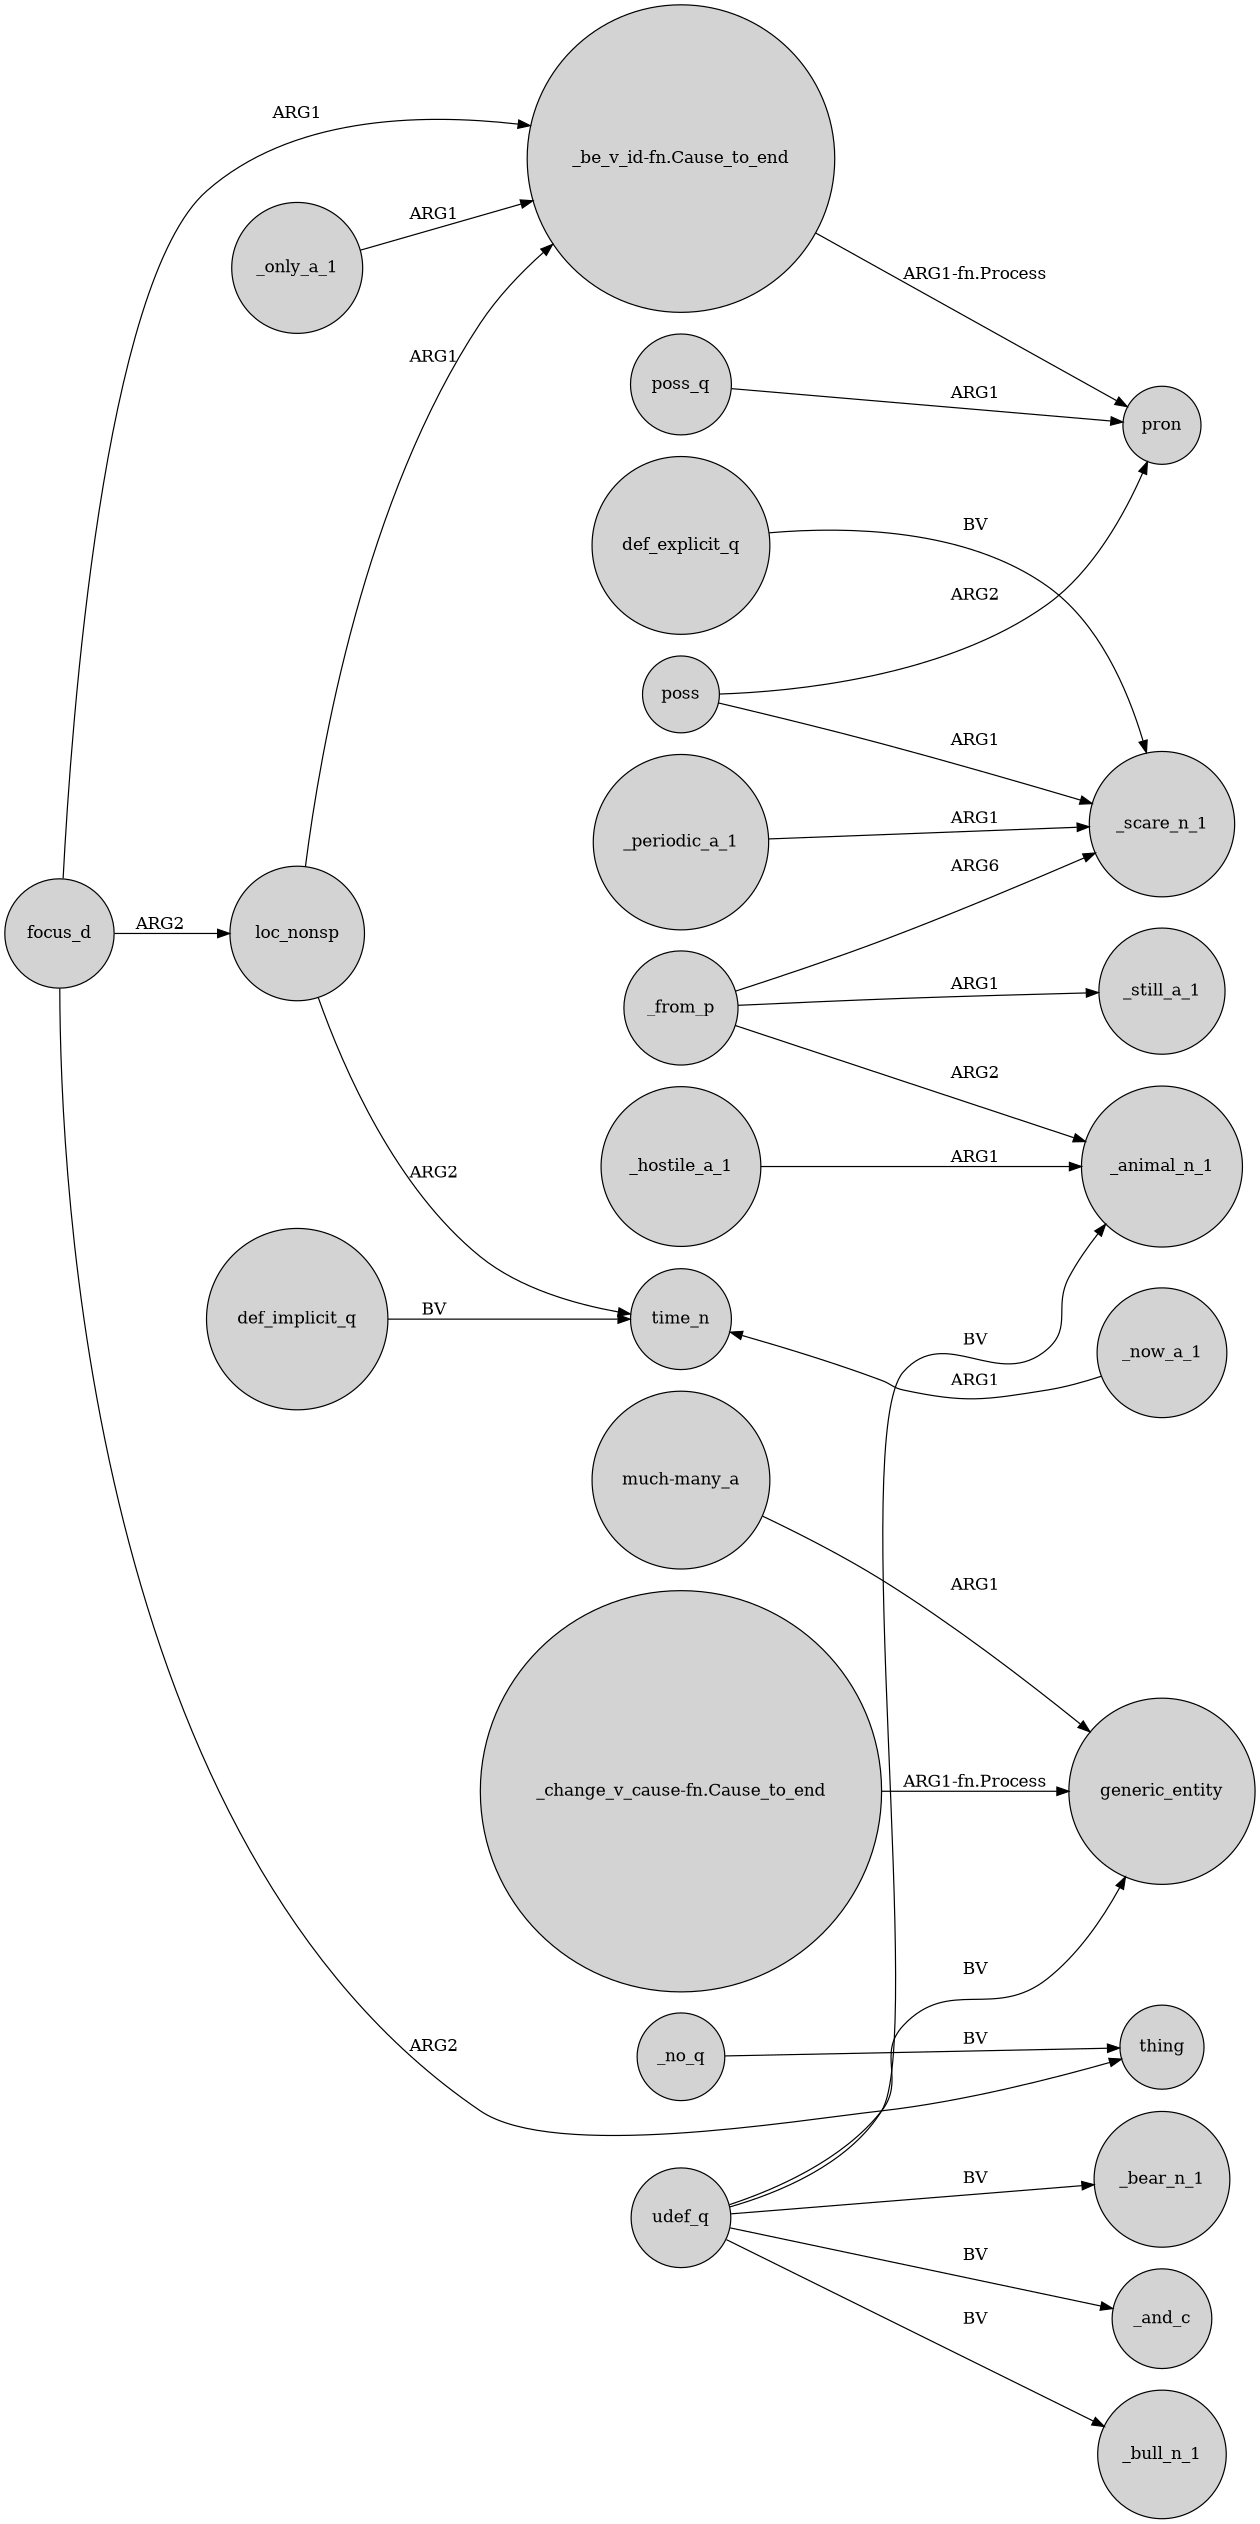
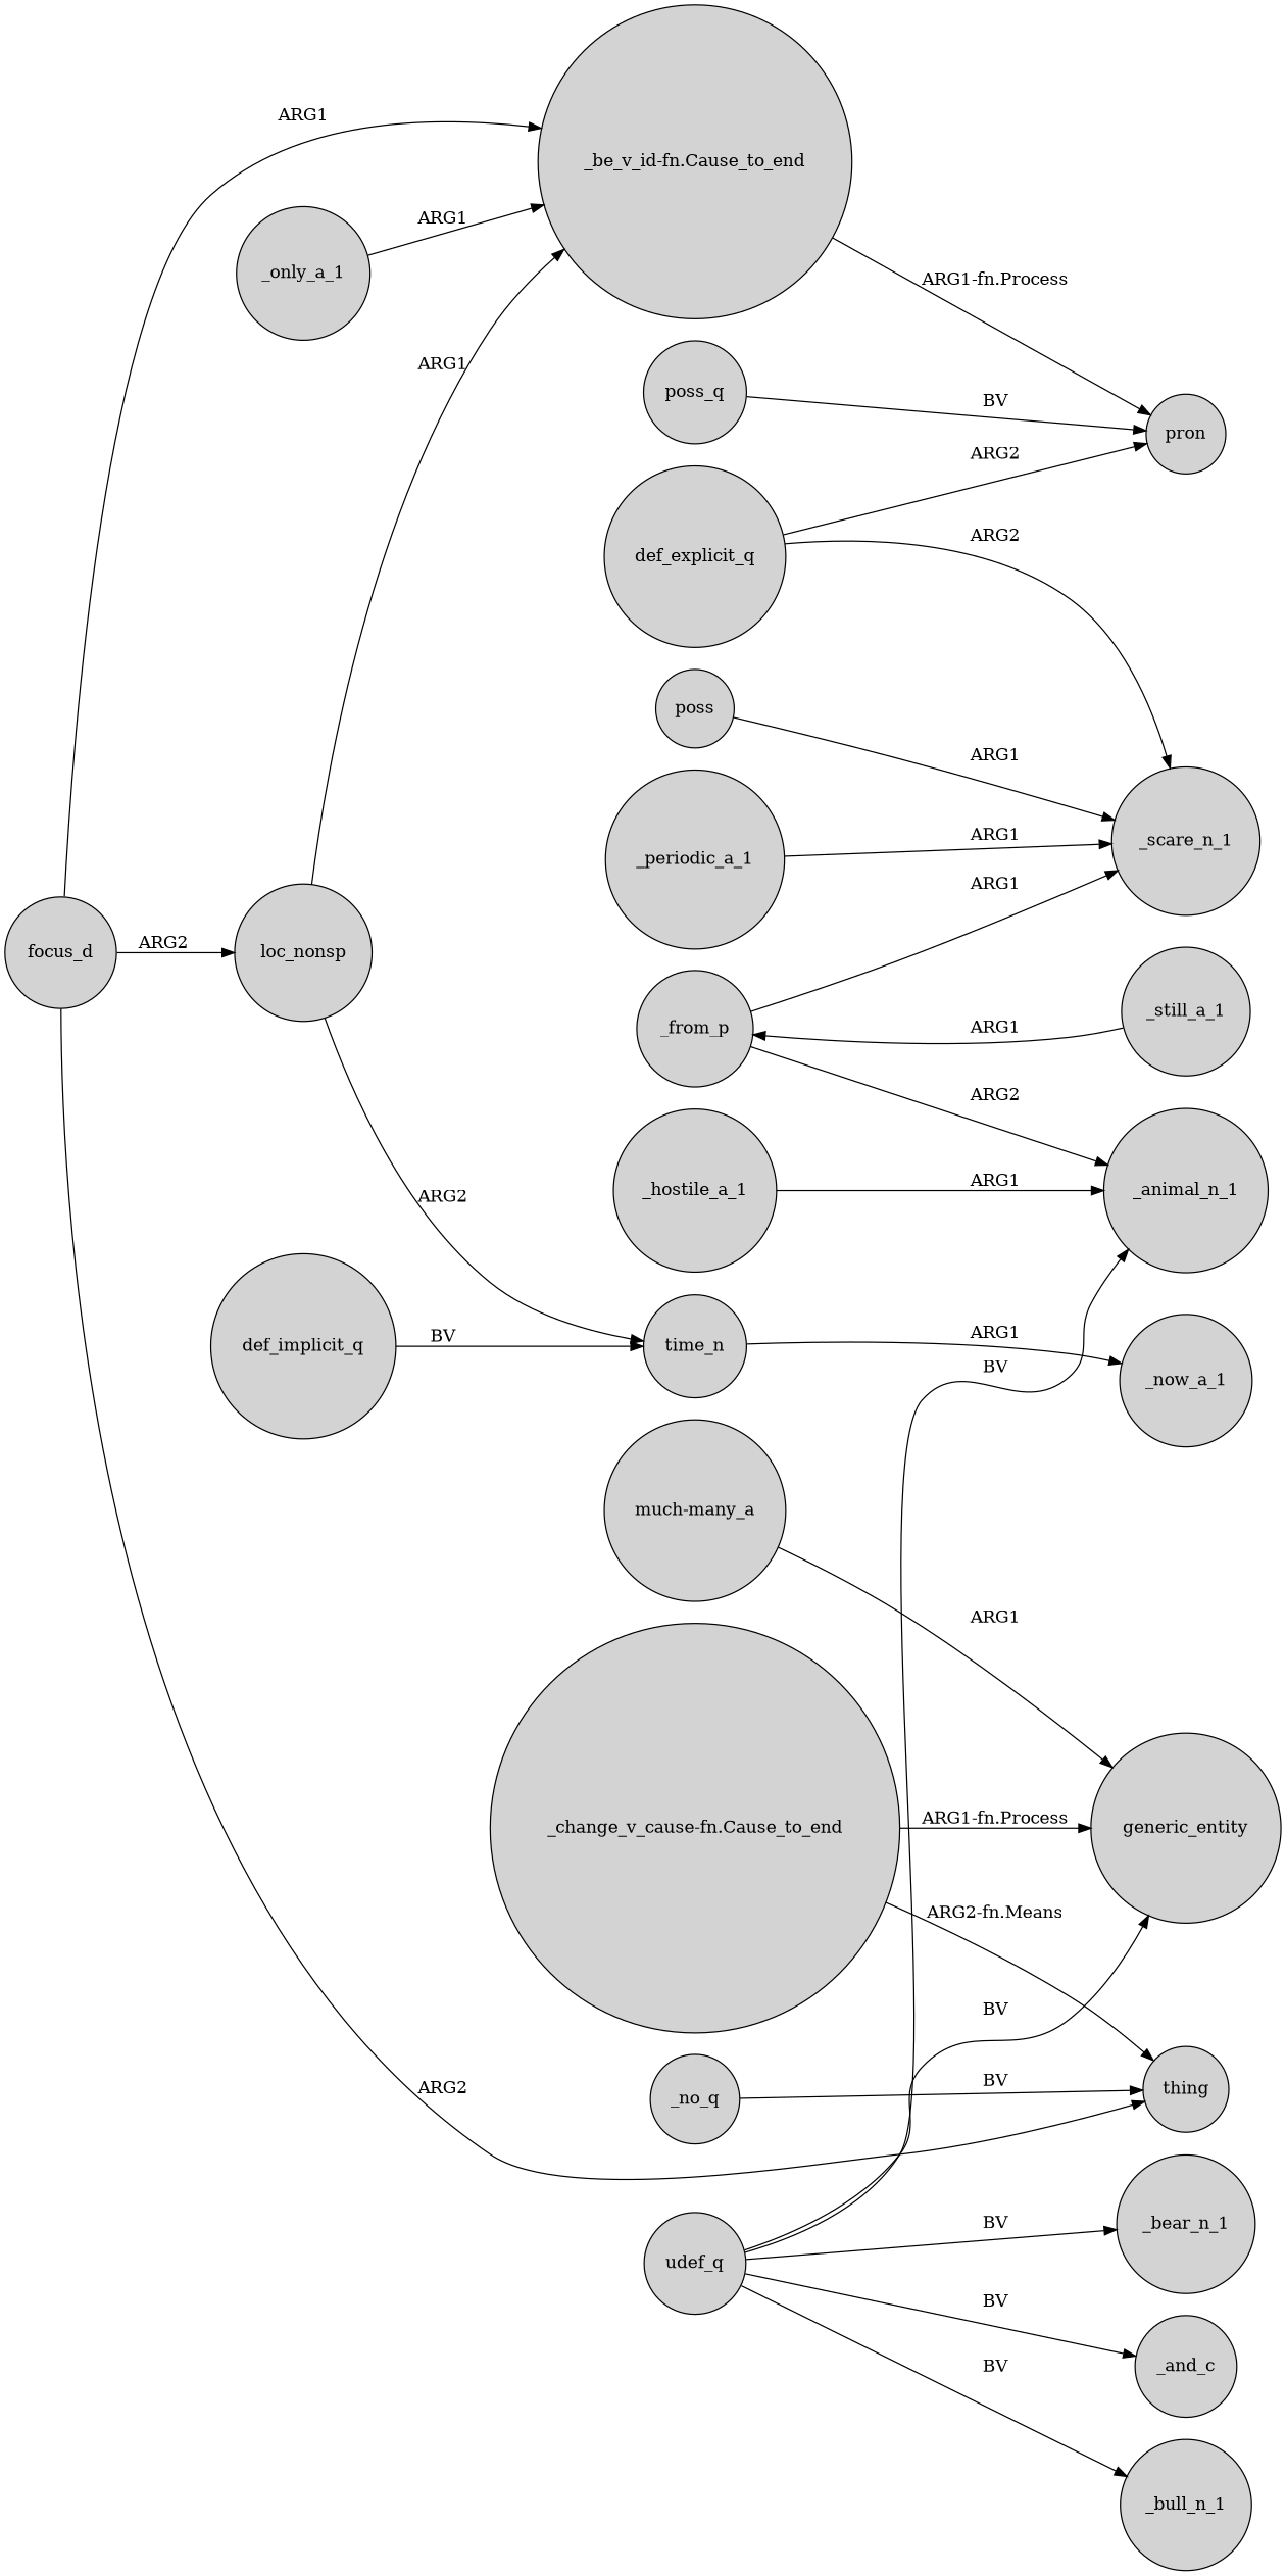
  digraph {
    rankdir=LR
    node [shape=circle style=filled]
    focus_d
    "_be_v_id-fn.Cause_to_end"
    thing
    loc_nonsp
    pron
    time_n
    "_change_v_cause-fn.Cause_to_end"
    generic_entity
    _still_a_1
    _from_p
    _scare_n_1
    _animal_n_1
    def_explicit_q
    _periodic_a_1
    udef_q
    _and_c
    _bull_n_1
    _bear_n_1
    _no_q
    _now_a_1
    n21 [label=poss_q]
    poss
    "much-many_a"
    _only_a_1
    _hostile_a_1
    def_implicit_q
    focus_d -> "_be_v_id-fn.Cause_to_end" [label=ARG1]
    focus_d -> thing [label=ARG2]
    focus_d -> loc_nonsp [label=ARG2]
    "_be_v_id-fn.Cause_to_end" -> pron [label="ARG1-fn.Process"]
    loc_nonsp -> "_be_v_id-fn.Cause_to_end" [label=ARG1]
    loc_nonsp -> time_n [label=ARG2]
+   "_change_v_cause-fn.Cause_to_end" -> thing [label="ARG2-fn.Means"]
    "_change_v_cause-fn.Cause_to_end" -> generic_entity [label="ARG1-fn.Process"]
-   _from_p -> _still_a_1 [label=ARG1]
-   _from_p -> _scare_n_1 [label=ARG6]
+   _still_a_1 -> _from_p [label=ARG1]
+   _from_p -> _scare_n_1 [label=ARG1]
    _from_p -> _animal_n_1 [label=ARG2]
-   def_explicit_q -> _scare_n_1 [label=BV]
+   def_explicit_q -> _scare_n_1 [label=ARG2]
    _periodic_a_1 -> _scare_n_1 [label=ARG1]
    udef_q -> generic_entity [label=BV]
    udef_q -> _animal_n_1 [label=BV]
    udef_q -> _and_c [label=BV]
    udef_q -> _bull_n_1 [label=BV]
    udef_q -> _bear_n_1 [label=BV]
    _no_q -> thing [label=BV]
-   _now_a_1 -> time_n [label=ARG1]
-   n21 -> pron [label=ARG1]
-   poss -> pron [label=ARG2]
+   time_n -> _now_a_1 [label=ARG1]
+   n21 -> pron [label=BV]
+   def_explicit_q -> pron [label=ARG2]
    poss -> _scare_n_1 [label=ARG1]
    "much-many_a" -> generic_entity [label=ARG1]
    _only_a_1 -> "_be_v_id-fn.Cause_to_end" [label=ARG1]
    _hostile_a_1 -> _animal_n_1 [label=ARG1]
    def_implicit_q -> time_n [label=BV]
  }
